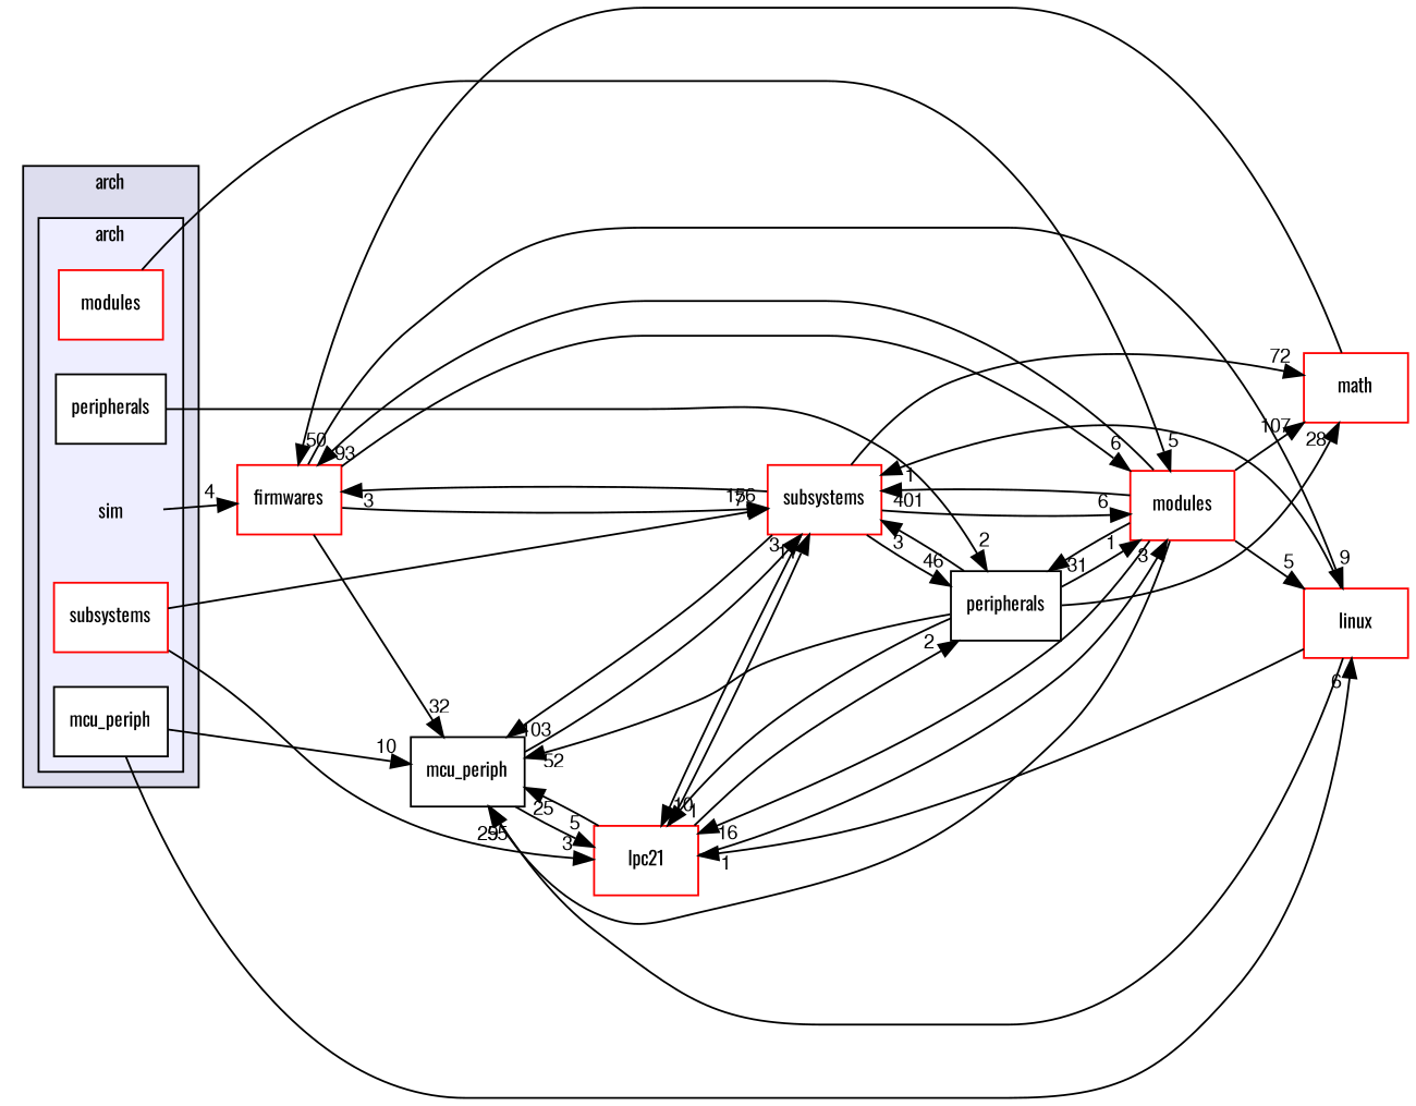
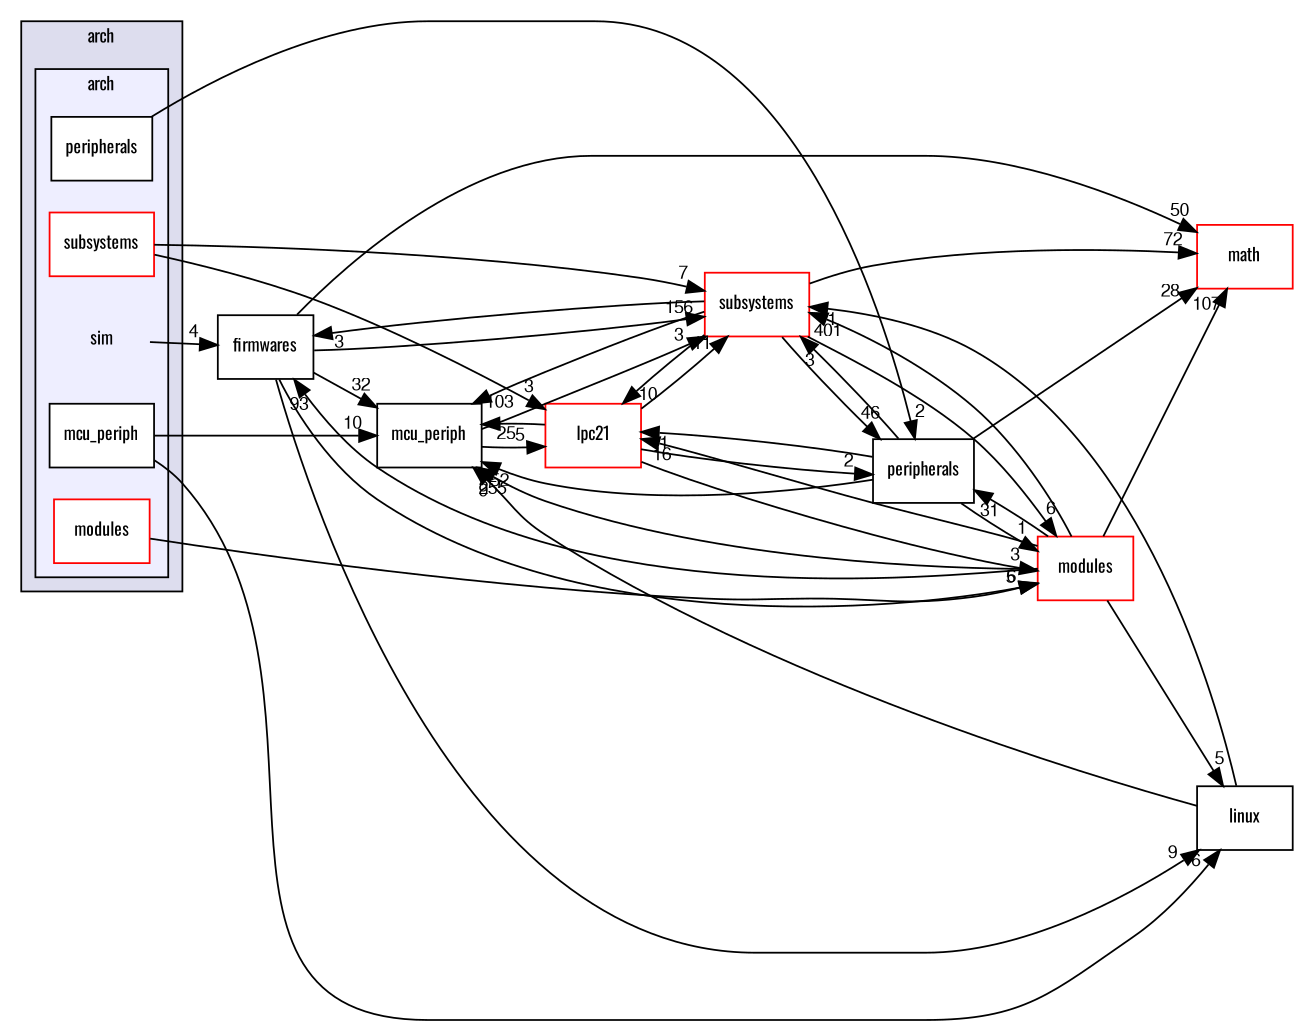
  digraph {
    compound=true
    fontname=Oswald
    rankdir=LR
    node [fontname=Oswald fontsize=10 shape=box color=red fillcolor=white style=filled]
    edge [fontname=Oswald headlabel=3 labeldistance=1.5 labelfontname=FreeSans labelfontsize=10]
    n1 [label=sim shape=plaintext color="" fillcolor="" style=""]
    n2 [color=black label=mcu_periph]
    n3 [label=modules]
    n4 [color=black label=peripherals]
    n5 [label=subsystems]
-   n6 [label=firmwares]
+   n6 [color=black label=firmwares]
    n7 [label=mcu_periph color="" fillcolor="" style=""]
-   n8 [label=linux]
+   n8 [color=black label=linux]
    n9 [label=modules]
    n10 [label=peripherals color="" fillcolor="" style=""]
    n11 [label=lpc21]
    n12 [label=subsystems]
    n13 [label=math]
    subgraph cluster_1 {
      bgcolor="#ddddee"
      fontsize=10
      label=arch
      pencolor=black
      subgraph cluster_2 {
        bgcolor="#eeeeff"
        fontsize=10
        label=arch
        pencolor=black
        n1
        n2
        n3
        n4
        n5
      }
    }
    n1 -> n6 [headlabel=4]
    n2 -> n7 [headlabel=10]
    n2 -> n8 [headlabel=6]
    n3 -> n9 [headlabel=5]
    n4 -> n10 [headlabel=2]
    n5 -> n11
    n5 -> n12 [headlabel=7]
    n6 -> n7 [headlabel=32]
    n6 -> n8 [headlabel=9]
    n6 -> n9 [headlabel=6]
    n6 -> n12 [headlabel=156]
-   n13 -> n6 [headlabel=50]
+   n6 -> n13 [headlabel=50]
    n7 -> n11 [headlabel=5]
    n7 -> n12
    n8 -> n7 [headlabel=9]
-   n8 -> n11 [headlabel=1]
    n8 -> n12 [headlabel=1]
    n9 -> n6 [headlabel=93]
    n9 -> n7 [headlabel=255]
    n9 -> n8 [headlabel=5]
    n9 -> n10 [headlabel=31]
    n9 -> n11 [headlabel=16]
    n9 -> n12 [headlabel=401]
    n9 -> n13 [headlabel=107]
    n10 -> n7 [headlabel=52]
    n10 -> n9 [headlabel=1]
    n10 -> n11 [headlabel=1]
    n10 -> n12
    n10 -> n13 [headlabel=28]
    n11 -> n7 [headlabel=25]
    n11 -> n9
    n11 -> n10 [headlabel=2]
    n11 -> n12 [headlabel=11]
    n12 -> n6
    n12 -> n7 [headlabel=103]
    n12 -> n9 [headlabel=6]
    n12 -> n10 [headlabel=46]
    n12 -> n11 [headlabel=10]
    n12 -> n13 [headlabel=72]
  }
